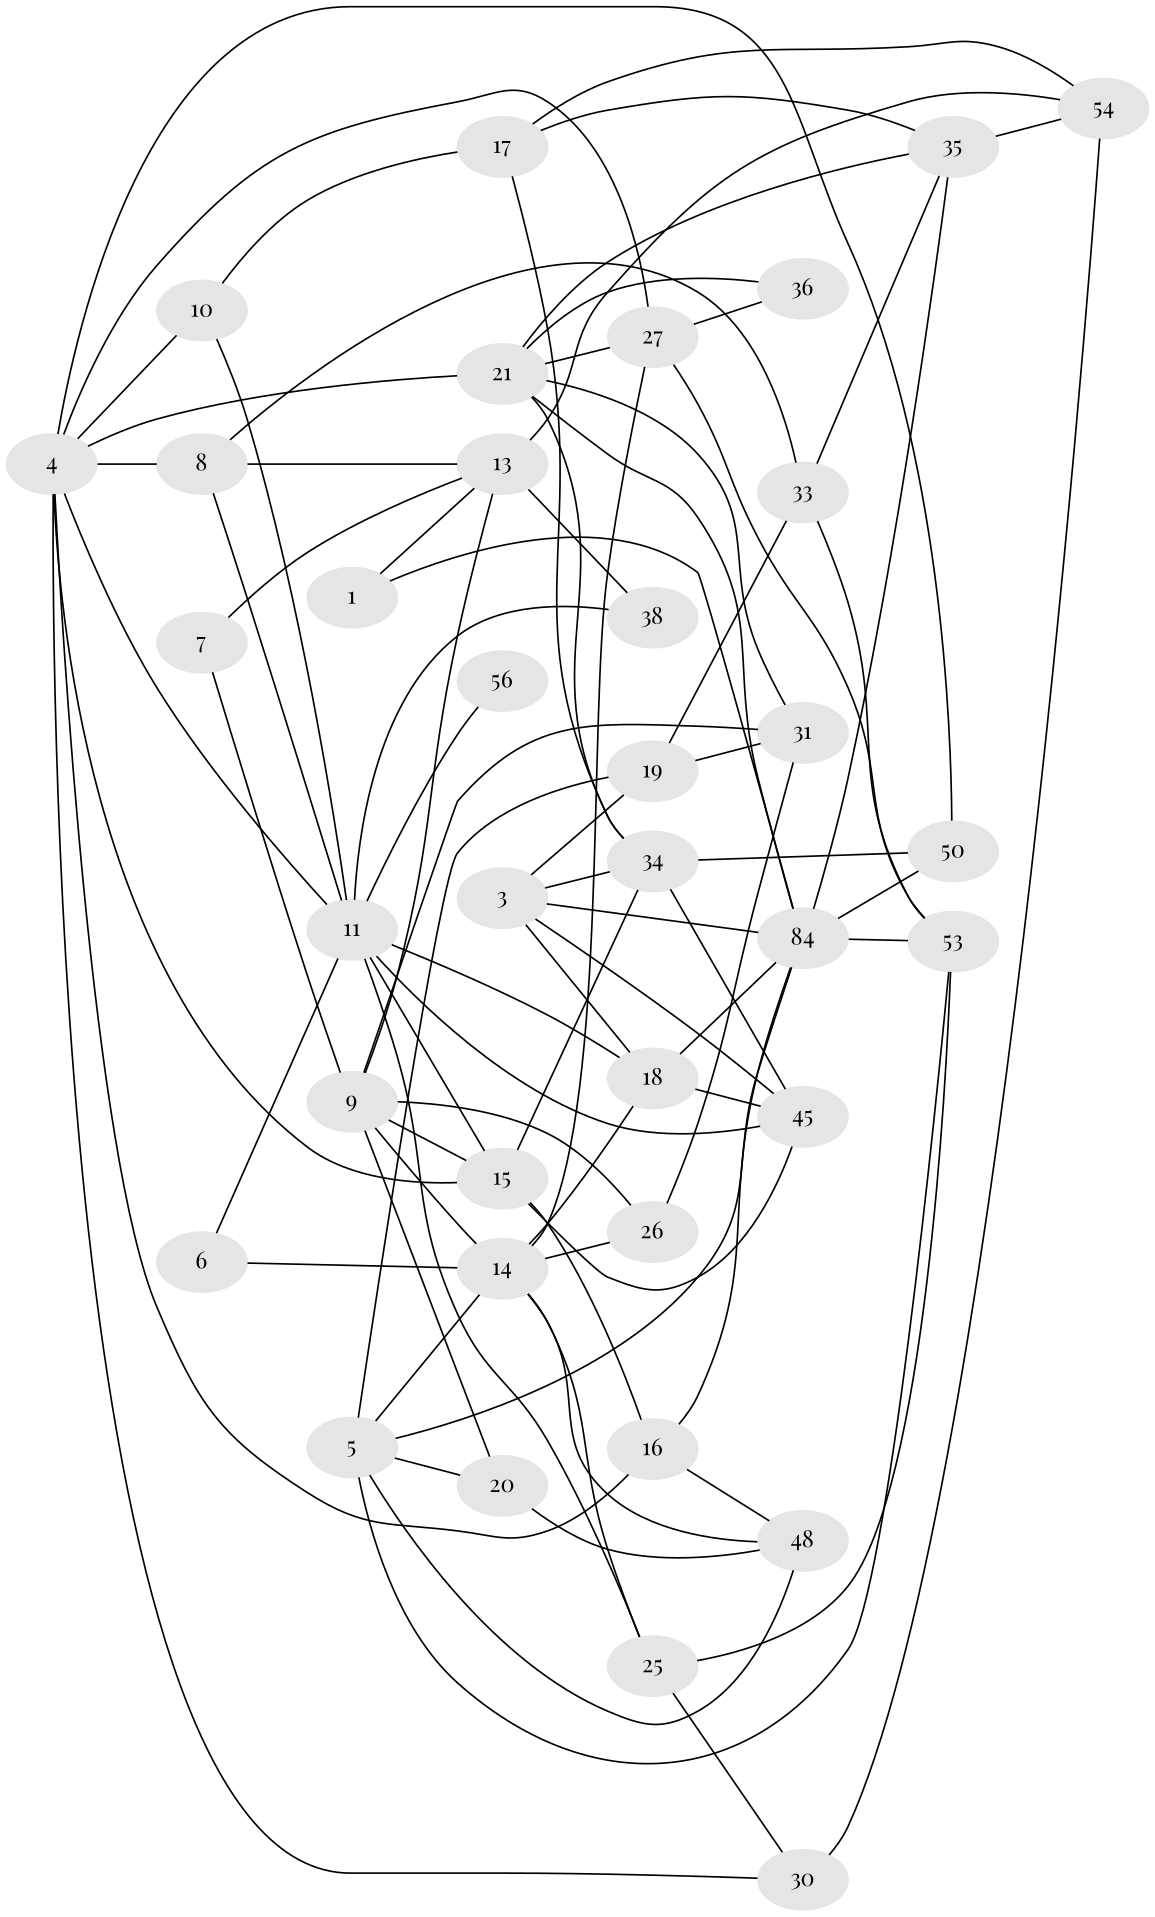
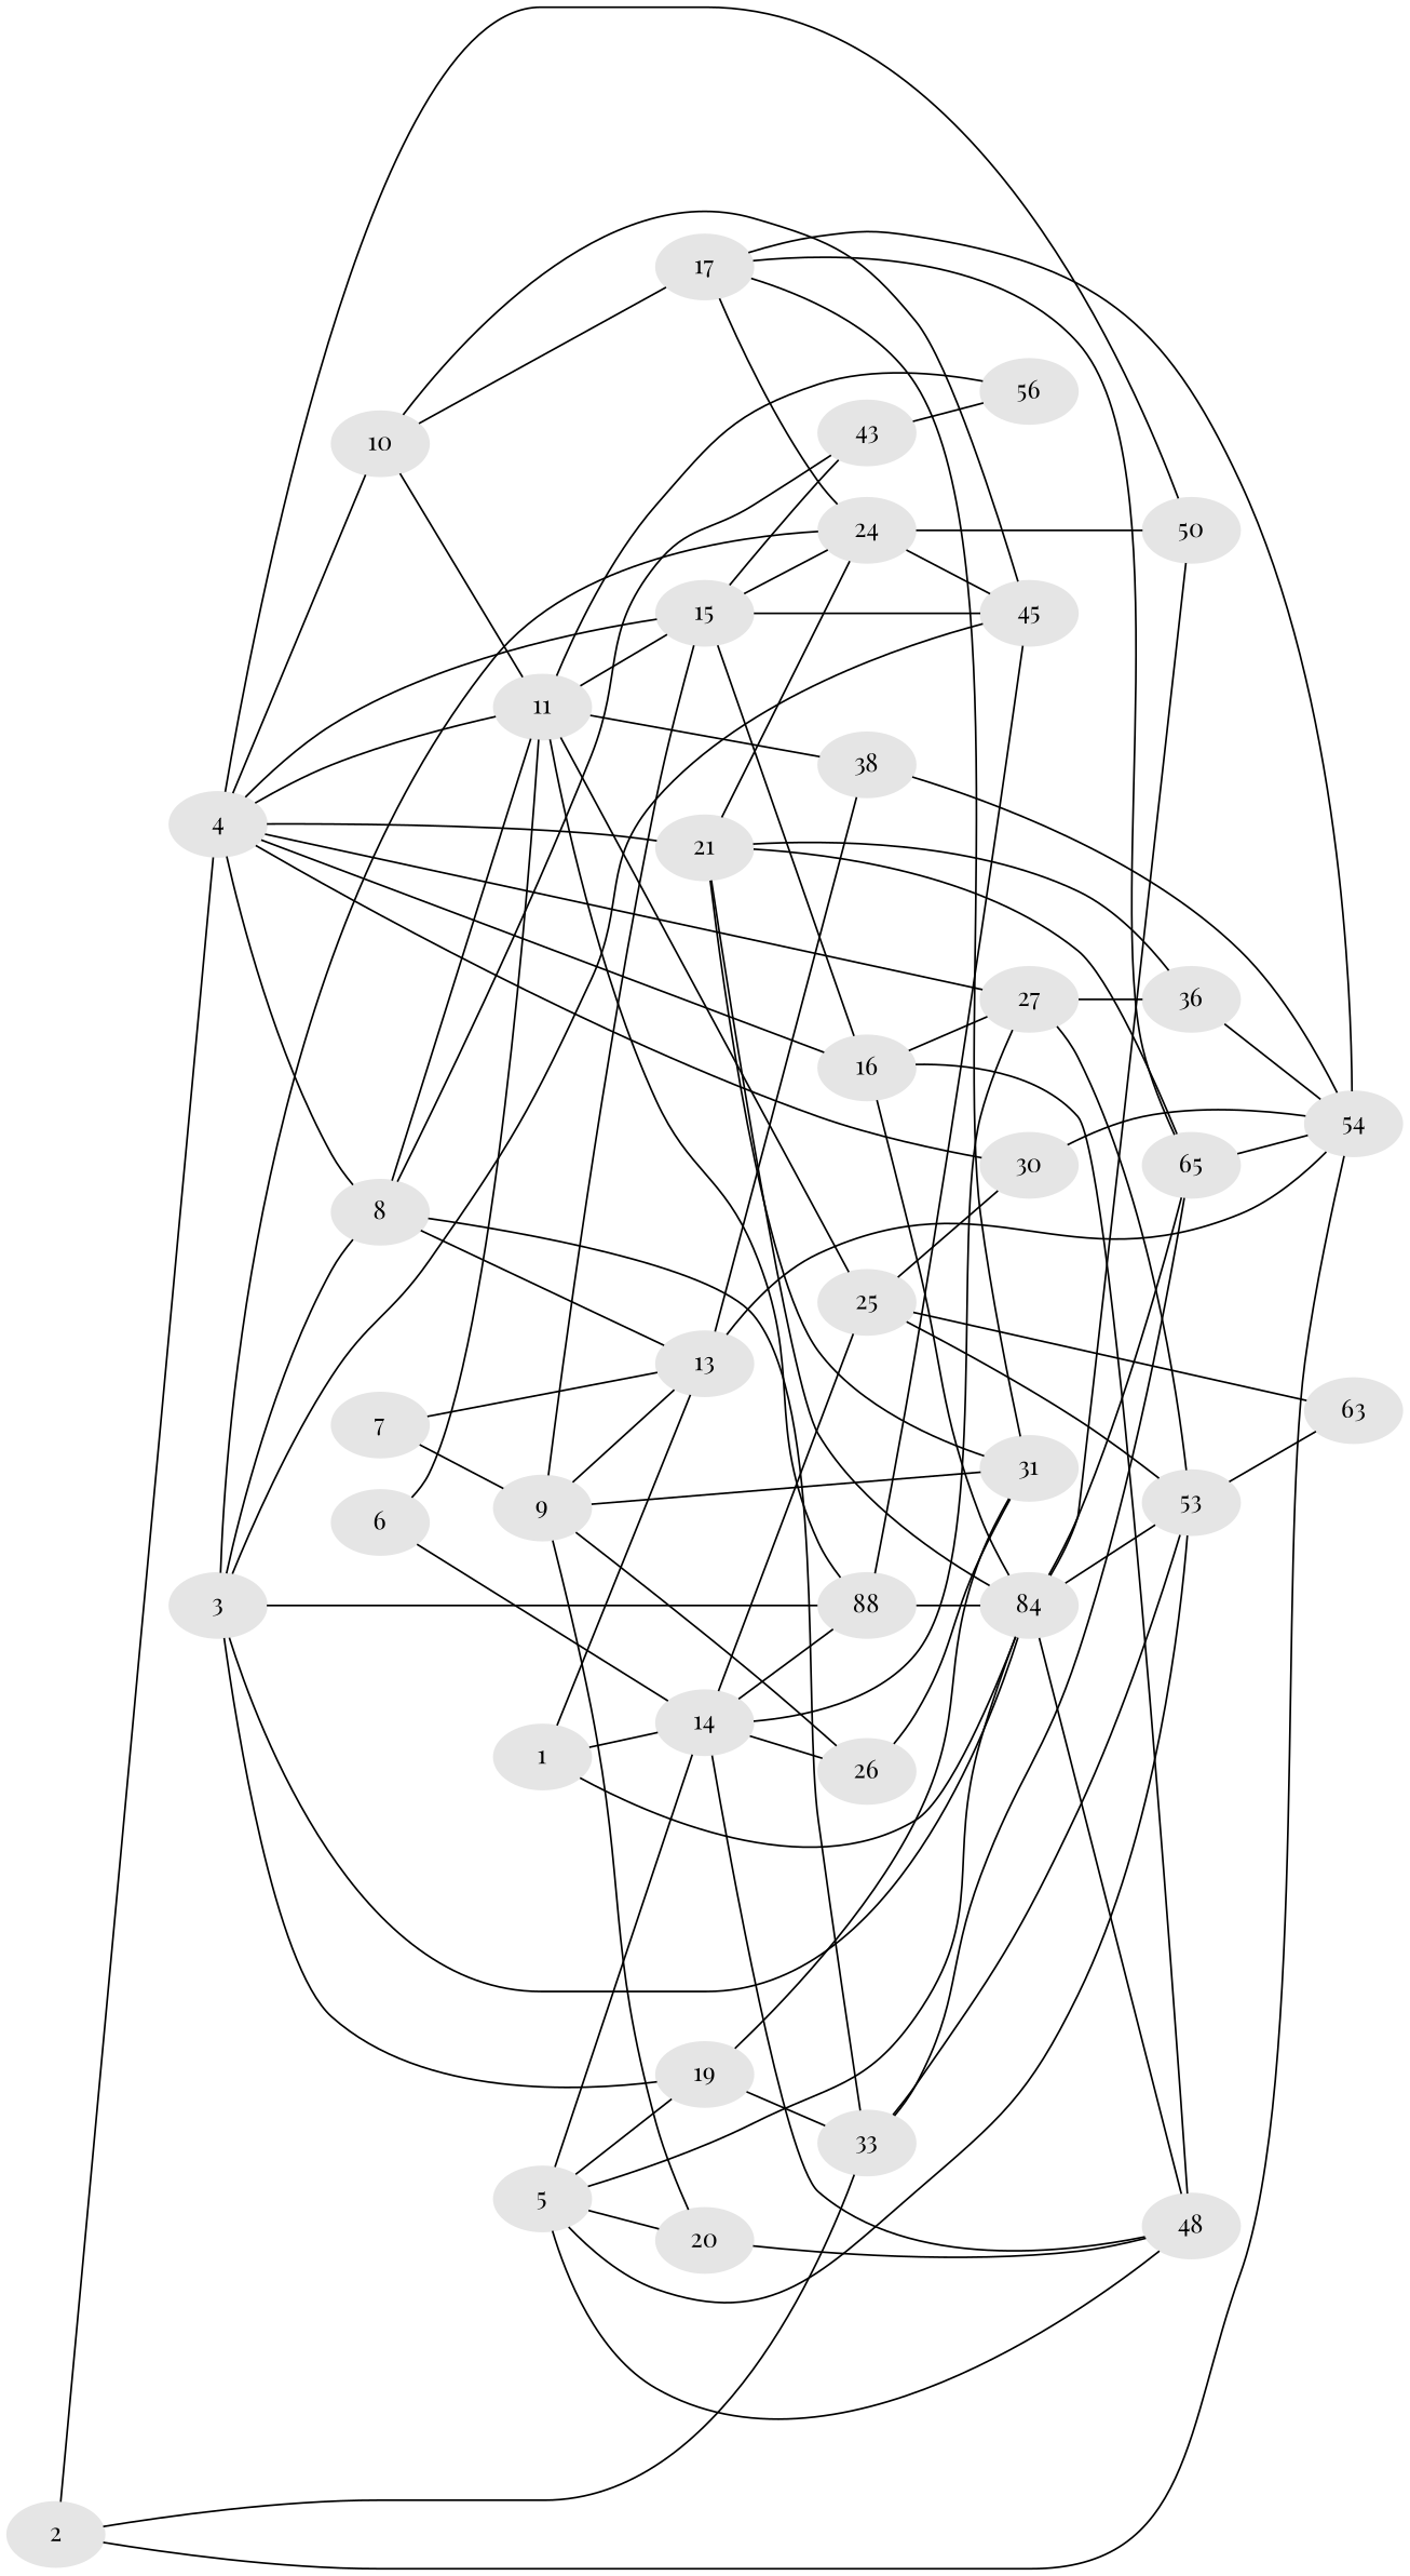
  graph {
    fontname="Playfair Display"
    rankdir=LR
    node [color=gray90 fontname="Playfair Display" style=filled]
    edge [fontname="Playfair Display"]
    13 [super="+47"]
    54 [super="+57"]
    38
    1
    14 [super="+62"]
    n6 [label=84 super="+37"]
-   18 [super="+58"]
+   18 [super="+58" label=88]
    27 [super="+49"]
    48
    26
    25 [super="+51"]
    50
    53 [super="+64"]
-   35 [super="+39"]
+   35 [super="+39" label=65]
+   2 [super="+28"]
    4 [super="+12"]
    33 [super="+52"]
    8
    10
    11 [super="+44"]
    15 [super="+42"]
    16 [super="+46"]
    21 [super="+23"]
    30
    3 [super="+22"]
    19
-   34 [super="+41"]
+   34 [super="+41" label=24]
    45 [super="+60"]
+   43
    31 [super="+40"]
    17 [super="+61"]
    56
    36 [super="+55"]
    5 [super="+59"]
    20 [super="+32"]
+   63
    6
    9 [super="+29"]
    7
    13 -- 54
    13 -- 38
+   38 -- 54
    1 -- 13
-   9 -- 14
+   1 -- 14
    1 -- n6
    14 -- 18
    14 -- 27
    14 -- 48
    14 -- 26
    14 -- 25
+   n6 -- 48
    n6 -- 50
    n6 -- 53
    n6 -- 35
    18 -- n6
    18 -- 45
    27 -- 53
    27 -- 36
    26 -- 31
    25 -- 53
    25 -- 30
+   25 -- 63
+   53 -- 63
    35 -- 54
+   2 -- 54 [weight=2]
+   2 -- 4
+   2 -- 33
    4 -- 27
    4 -- 50
    4 -- 8
    4 -- 10
    4 -- 11
    4 -- 15
    4 -- 16
    4 -- 21
    4 -- 30
    33 -- 53
    33 -- 35
    8 -- 13
    8 -- 33
    8 -- 11
+   8 -- 43
    10 -- 11
    10 -- 17
    11 -- 38
    11 -- 18
    11 -- 25
    11 -- 15
-   11 -- 45
+   10 -- 45
    11 -- 56
    15 -- 16
    15 -- 34
    15 -- 45 [weight=2]
+   15 -- 43
    16 -- n6
    16 -- 48
    21 -- n6
-   21 -- 27
+   16 -- 27
    21 -- 35
    21 -- 34
    21 -- 31
    21 -- 36
    30 -- 54
    3 -- n6 [weight=2]
    3 -- 18
+   3 -- 8
    3 -- 19
    3 -- 34
    3 -- 45
    19 -- 33
    19 -- 31
    34 -- 50
    34 -- 45
+   43 -- 56
    17 -- 54
    17 -- 35
    17 -- 34
+   17 -- 31
+   36 -- 54
    5 -- 14
    5 -- n6
    5 -- 48
    5 -- 53
    5 -- 19
    5 -- 20
    20 -- 48
    6 -- 14
    6 -- 11
    9 -- 13
    9 -- 26
    9 -- 15
    9 -- 31
    9 -- 20
    7 -- 13
    7 -- 9
  }
